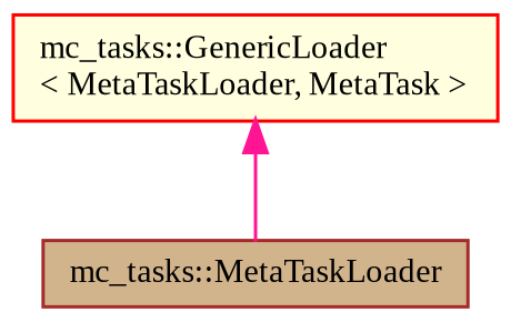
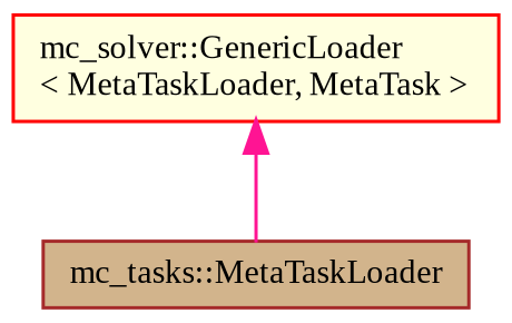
  digraph {
    fontname="Liberation Serif"
    node [fontname="Liberation Serif" fontsize=10 shape=record style=filled]
    n1 [color=brown fillcolor=tan fontcolor=black height=0.2 label="mc_tasks::MetaTaskLoader" width=0.4]
-   n2 [color=red fillcolor=lightyellow height=0.2 label="mc_tasks::GenericLoader\l\< MetaTaskLoader, MetaTask \>" width=0.4]
+   n2 [color=red fillcolor=lightyellow height=0.2 label="mc_solver::GenericLoader\l\< MetaTaskLoader, MetaTask \>" width=0.4]
    n2 -> n1 [color=deeppink dir=back fontname="Liberation Serif" fontsize=10 labelfontname=Helvetica labelfontsize=10 style=solid]
  }
